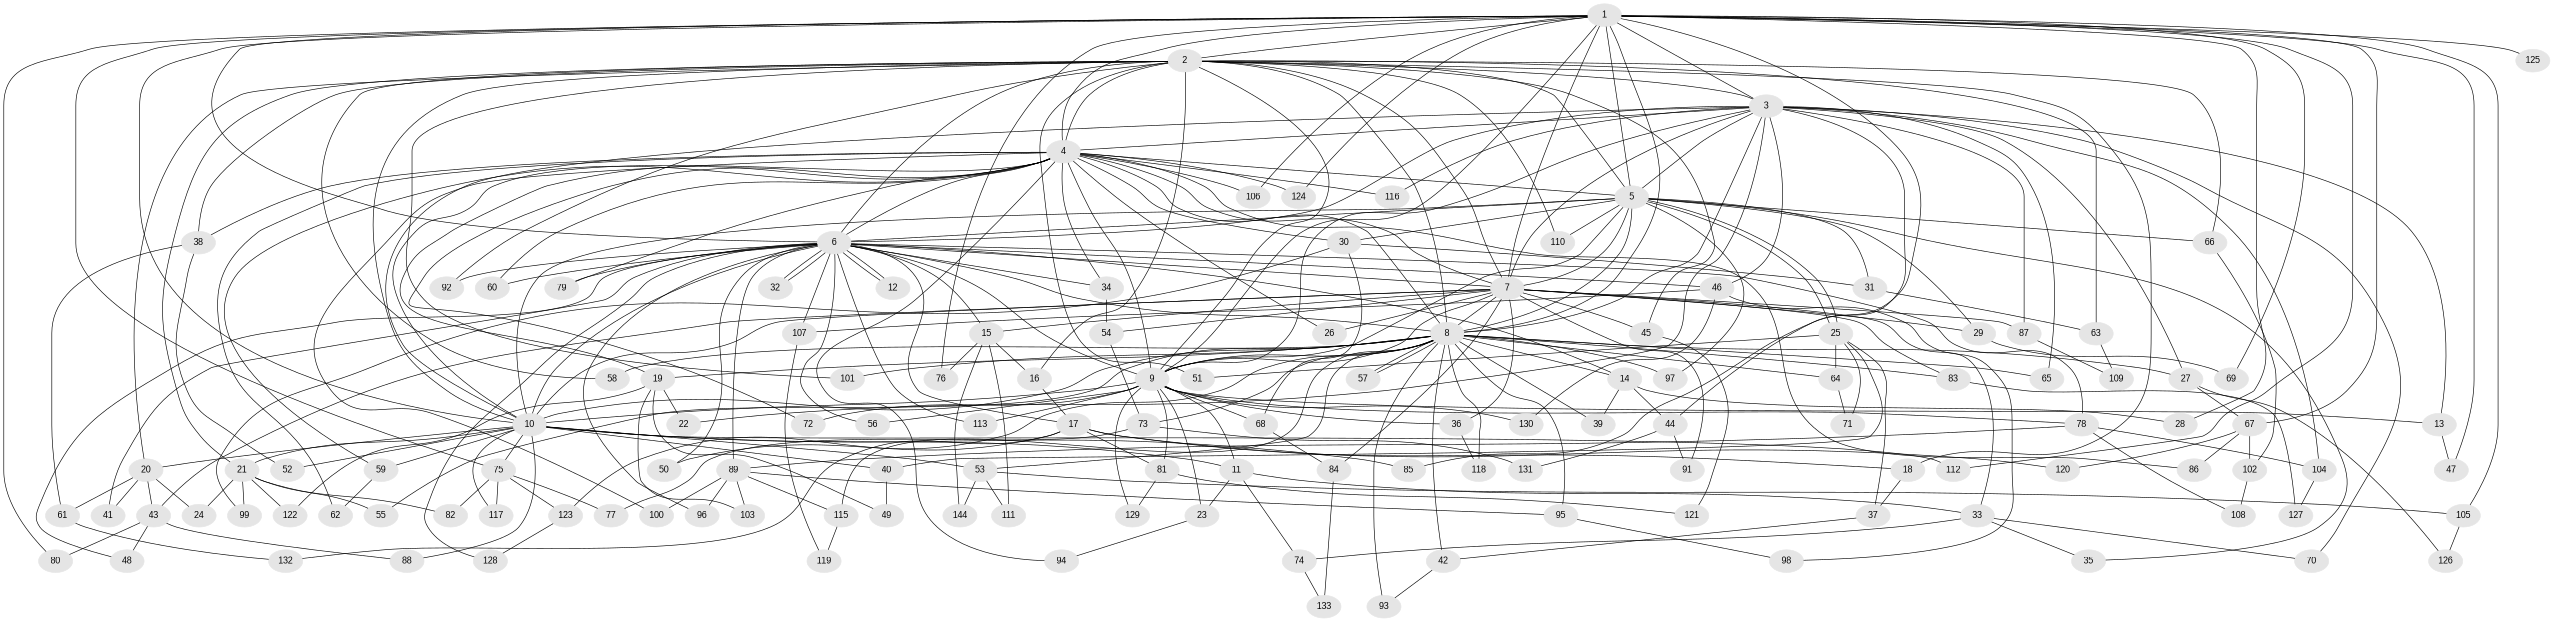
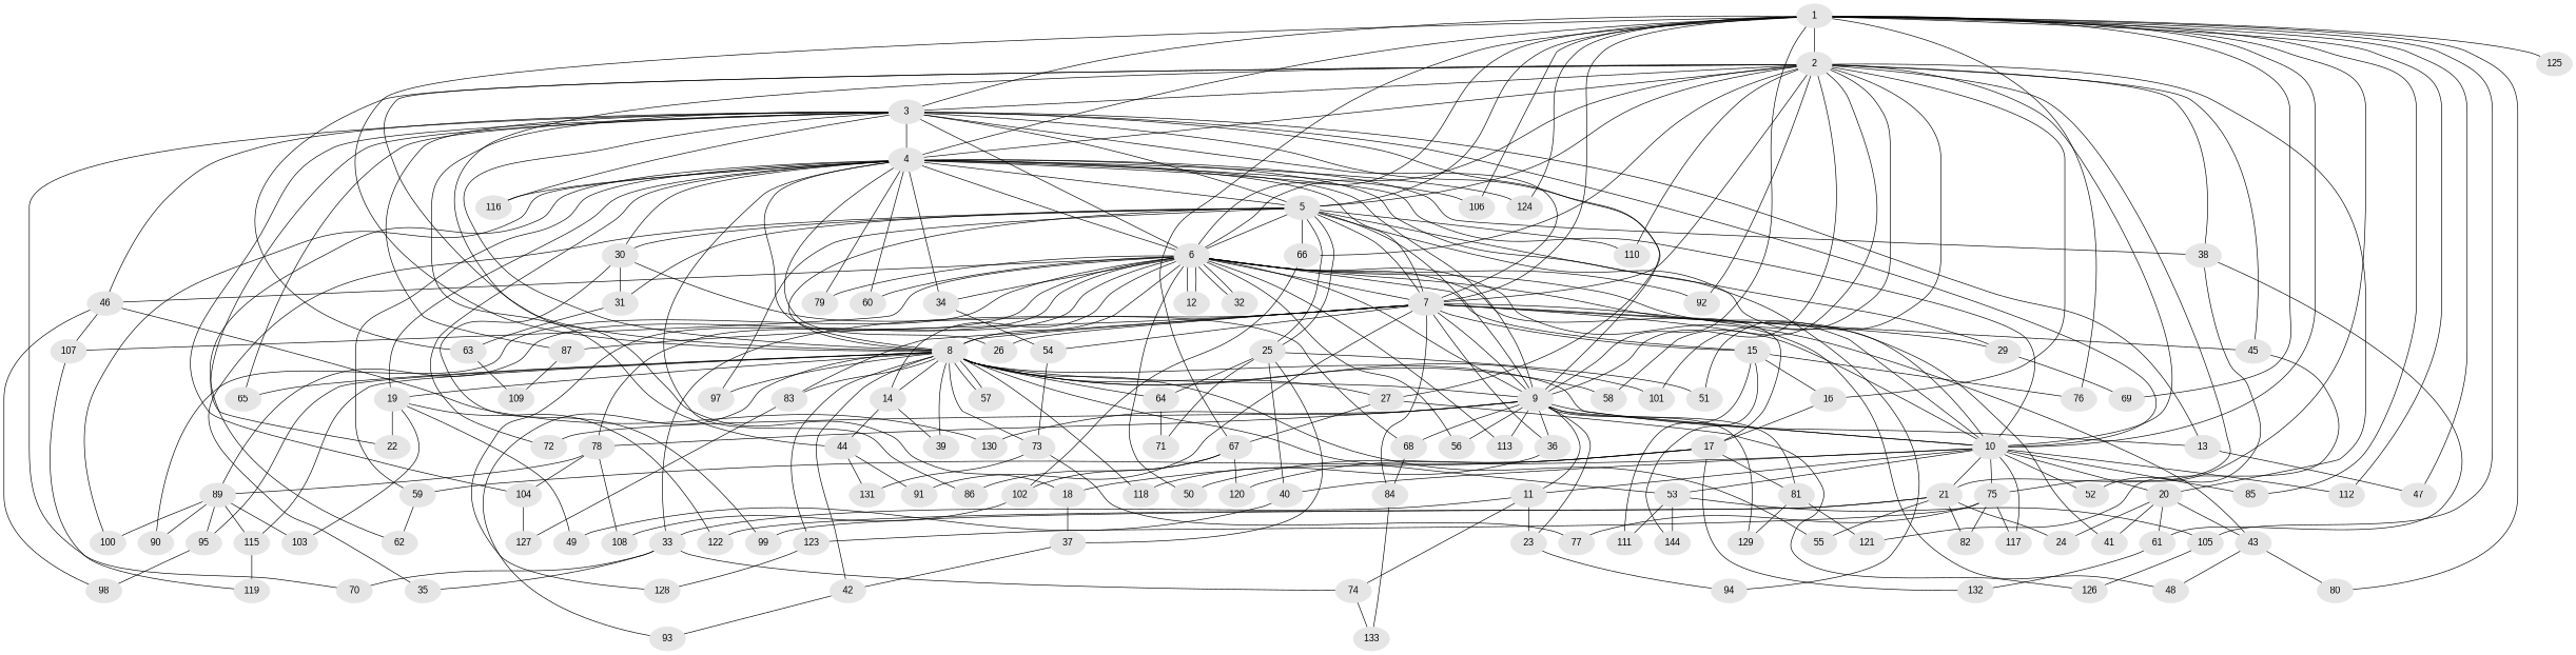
  graph {
    fontname="Liberation Sans"
    node [color=gray90 fontname="Liberation Sans" style=filled]
    edge [fontname="Liberation Sans"]
    1
    2
    3
    4
    5
    6
    7
    8
    9
    10
-   28
    47
    67
    69
    75
    76
    80
    85
    105
    106
    112
    124
    125
    16
    18
    20
    21
    38
    45
    51
    58
    63
    66
    92
    101
    110
    13
    22
    27
    44
    46
    65
    70
    87
    104
    116
    19
    26
    30
    34
    59
    60
    62
    72
    79
    86
    94
    100
    25
    29
    31
    35
    97
    12
    14
    15
    17
    32
    41
    48
    50
    56
    78
    89
-   90 [label=96]
+   90
    107
    113
    128
    33
    36
    43
    54
    83
    84
    91
    39
    42
    53
    55
    57
    64
    73
    93
    95
    115
    118
    123
    11
    23
    68
    81
    129
    130
    40
    52
-   88
    117
    120
    102
    82
    77
    126
    37
    24
    61
    122
    99
    121
    109
    131
    98
    127
    49
    103
    71
    111
    n127 [label=144]
    132
    108
    119
    74
    133
    1 -- 2
    1 -- 3
    1 -- 4
    1 -- 5
    1 -- 6
    1 -- 7
    1 -- 8
    1 -- 9
    1 -- 10
-   1 -- 28
    1 -- 47
    1 -- 67
    1 -- 69
    1 -- 75
    1 -- 76
    1 -- 80
    1 -- 85
    1 -- 105
    1 -- 106
    1 -- 112
    1 -- 124
    1 -- 125
    2 -- 3
    2 -- 4
    2 -- 5
    2 -- 6
    2 -- 7
    2 -- 8
    2 -- 9
    2 -- 10
    2 -- 16
    2 -- 18
    2 -- 20
    2 -- 21
    2 -- 38
    2 -- 45
    2 -- 51
    2 -- 58
    2 -- 63
    2 -- 66
    2 -- 92
    2 -- 101
    2 -- 110
    3 -- 4
    3 -- 5
    3 -- 6
    3 -- 7
    3 -- 8
    3 -- 9
    3 -- 10
    3 -- 13
    3 -- 22
    3 -- 27
    3 -- 44
    3 -- 46
    3 -- 65
    3 -- 70
    3 -- 87
    3 -- 104
    3 -- 116
    4 -- 5
    4 -- 6
    4 -- 7
    4 -- 8
    4 -- 9
    4 -- 10
    4 -- 106
    4 -- 124
    4 -- 38
    4 -- 116
    4 -- 19
    4 -- 26
    4 -- 30
    4 -- 34
    4 -- 59
    4 -- 60
    4 -- 62
    4 -- 72
    4 -- 79
    4 -- 86
    4 -- 94
    4 -- 100
    5 -- 6
    5 -- 7
    5 -- 8
    5 -- 9
    5 -- 10
    5 -- 66
    5 -- 110
    5 -- 30
    5 -- 25
    5 -- 25
    5 -- 29
    5 -- 31
    5 -- 35
    5 -- 97
    6 -- 7
    6 -- 8
    6 -- 9
    6 -- 10
    6 -- 92
    6 -- 46
    6 -- 34
    6 -- 60
    6 -- 79
    6 -- 12
    6 -- 12
    6 -- 14
    6 -- 15
    6 -- 17
    6 -- 32
    6 -- 32
    6 -- 41
    6 -- 48
    6 -- 50
    6 -- 56
    6 -- 78
    6 -- 89
    6 -- 90
    6 -- 107
    6 -- 113
    6 -- 128
    7 -- 8
    7 -- 9
    7 -- 10
    7 -- 45
    7 -- 87
    7 -- 26
    7 -- 29
    7 -- 15
    7 -- 33
    7 -- 36
    7 -- 43
    7 -- 54
    7 -- 83
    7 -- 84
    7 -- 91
    8 -- 9
    8 -- 10
    8 -- 58
    8 -- 101
    8 -- 27
    8 -- 65
    8 -- 19
    8 -- 97
    8 -- 14
    8 -- 83
    8 -- 39
    8 -- 42
    8 -- 53
    8 -- 55
    8 -- 57
    8 -- 57
    8 -- 64
    8 -- 73
    8 -- 93
    8 -- 95
    8 -- 115
    8 -- 118
    8 -- 123
    9 -- 10
    9 -- 13
    9 -- 72
    9 -- 56
    9 -- 78
    9 -- 113
    9 -- 36
    9 -- 11
    9 -- 23
    9 -- 68
    9 -- 81
    9 -- 129
    9 -- 130
    10 -- 75
    10 -- 85
    10 -- 112
    10 -- 20
    10 -- 21
    10 -- 59
    10 -- 53
    10 -- 11
    10 -- 40
    10 -- 52
-   10 -- 88
    10 -- 117
    67 -- 86
    67 -- 120
    67 -- 102
    75 -- 123
    75 -- 117
    75 -- 82
    75 -- 77
    105 -- 126
    16 -- 17
    18 -- 37
    20 -- 41
    20 -- 43
    20 -- 24
    20 -- 61
    21 -- 55
    21 -- 82
    21 -- 24
    21 -- 122
    21 -- 99
    38 -- 52
    38 -- 61
    45 -- 121
    63 -- 109
    66 -- 102
    13 -- 47
    27 -- 67
    27 -- 126
    44 -- 91
    44 -- 131
    46 -- 107
    46 -- 130
    46 -- 98
    87 -- 109
    104 -- 127
    19 -- 22
    19 -- 122
    19 -- 49
    19 -- 103
    30 -- 31
    30 -- 68
    30 -- 99
    34 -- 54
    59 -- 62
    25 -- 51
    25 -- 64
    25 -- 40
    25 -- 37
    25 -- 71
    29 -- 69
    31 -- 63
-   14 -- 28
    14 -- 44
    14 -- 39
    15 -- 76
    15 -- 16
    15 -- 111
    15 -- n127
    17 -- 18
    17 -- 50
    17 -- 81
    17 -- 120
    17 -- 132
    78 -- 104
    78 -- 89
    78 -- 108
    89 -- 100
    89 -- 90
    89 -- 95
    89 -- 115
    89 -- 103
    107 -- 119
    33 -- 70
    33 -- 35
    33 -- 74
    36 -- 118
    43 -- 80
    43 -- 48
-   43 -- 88
    54 -- 73
    83 -- 127
    84 -- 133
    42 -- 93
    53 -- 105
    53 -- 111
    53 -- n127
    64 -- 71
    73 -- 77
    73 -- 131
    95 -- 98
    115 -- 119
    123 -- 128
    11 -- 33
    11 -- 23
    11 -- 74
    23 -- 94
    68 -- 84
    81 -- 129
    81 -- 121
    40 -- 49
    102 -- 108
    37 -- 42
    61 -- 132
    74 -- 133
  }
